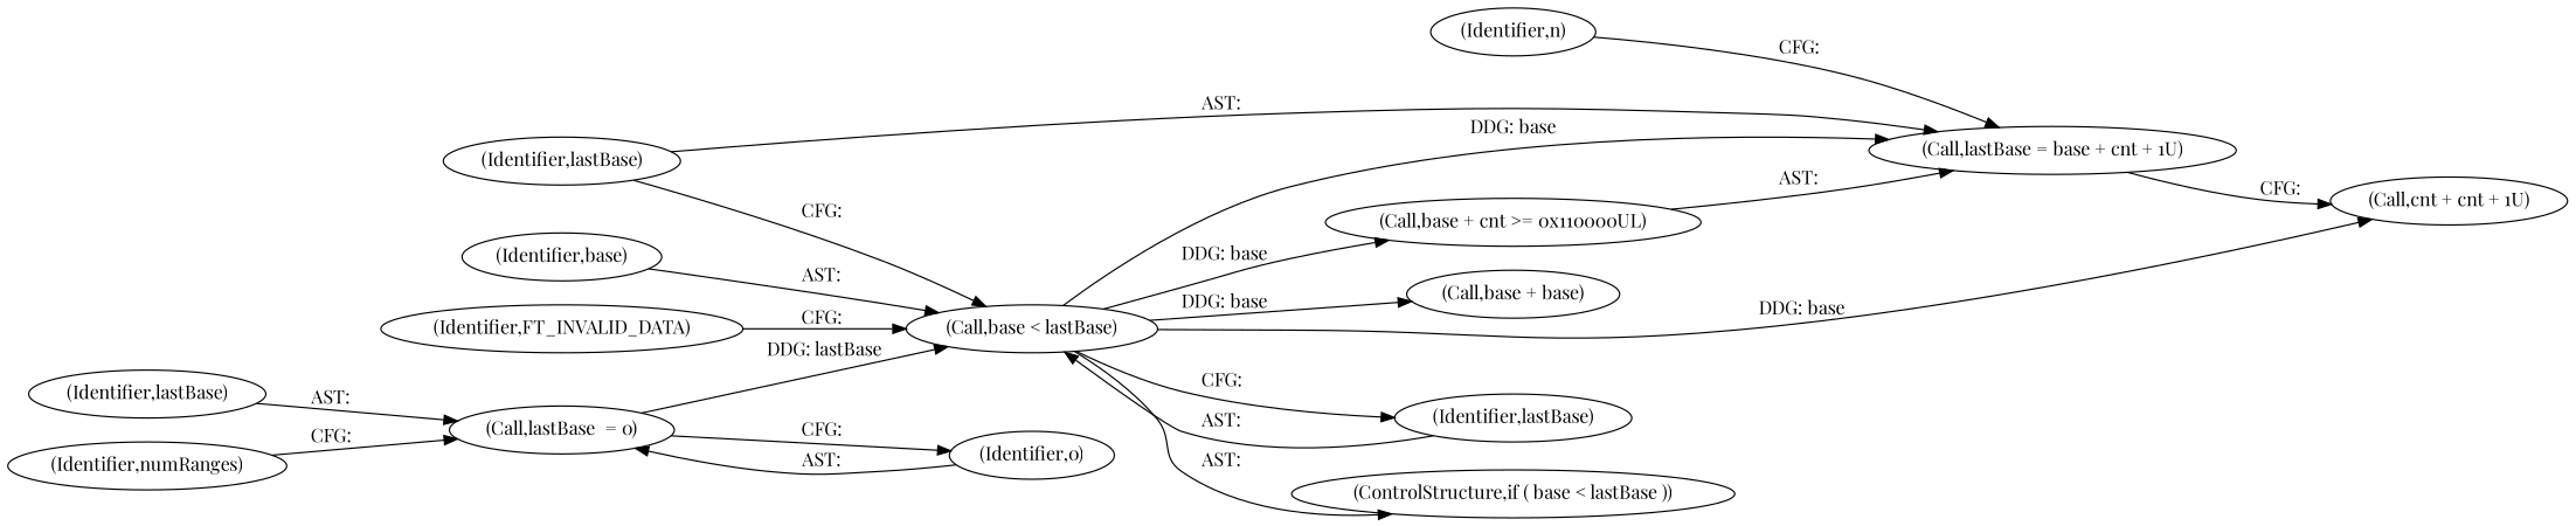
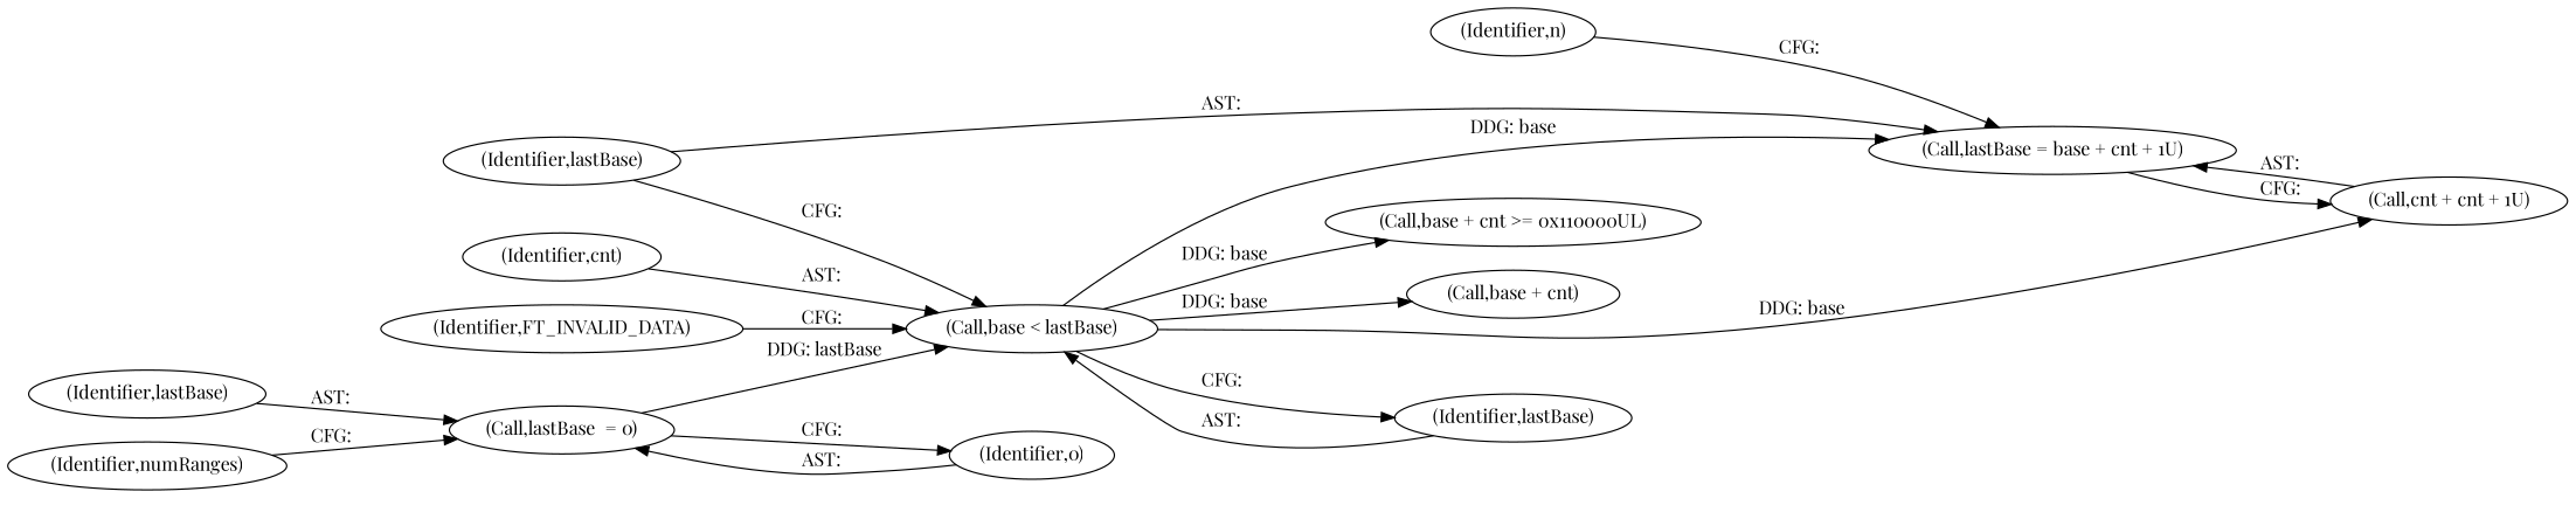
  digraph {
    fontname="Playfair Display"
    rankdir=LR
    node [fontname="Playfair Display"]
    edge [fontname="Playfair Display"]
    n1 [label="(Call,lastBase = base + cnt + 1U)"]
    n2 [label="(Call,cnt + cnt + 1U)"]
    n3 [label="(Call,base < lastBase)"]
    n4 [label="(Identifier,lastBase)"]
-   n5 [label="(ControlStructure,if ( base < lastBase ))"]
-   n6 [label="(Call,base + base)"]
+   n6 [label="(Call,base + cnt)"]
    n7 [label="(Call,base + cnt >= 0x110000UL)"]
    n8 [label="(Call,lastBase  = 0)"]
    n9 [label="(Identifier,0)"]
-   n10 [label="(Identifier,base)"]
+   n10 [label="(Identifier,cnt)"]
    n11 [label="(Identifier,lastBase)"]
    n12 [label="(Identifier,FT_INVALID_DATA)"]
    n13 [label="(Identifier,lastBase)"]
    n14 [label="(Identifier,numRanges)"]
    n15 [label="(Identifier,n)"]
    n1 -> n2 [label="CFG: "]
-   n7 -> n1 [label="AST: "]
+   n2 -> n1 [label="AST: "]
    n3 -> n1 [label="DDG: base"]
    n3 -> n2 [label="DDG: base"]
    n3 -> n4 [label="CFG: "]
-   n3 -> n5 [label="AST: "]
    n3 -> n6 [label="DDG: base"]
    n3 -> n7 [label="DDG: base"]
    n4 -> n3 [label="AST: "]
    n8 -> n3 [label="DDG: lastBase"]
    n8 -> n9 [label="CFG: "]
    n9 -> n8 [label="AST: "]
    n10 -> n3 [label="AST: "]
    n11 -> n8 [label="AST: "]
    n12 -> n3 [label="CFG: "]
    n13 -> n1 [label="AST: "]
    n13 -> n3 [label="CFG: "]
    n14 -> n8 [label="CFG: "]
    n15 -> n1 [label="CFG: "]
  }
